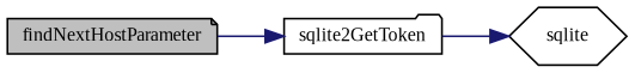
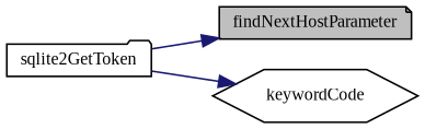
  digraph {
    fontname="Liberation Serif"
    rankdir=LR
    node [color=black fillcolor=white fontname="Liberation Serif" fontsize=10 style=filled]
    edge [color=midnightblue fontname="Liberation Serif" fontsize=10 labelfontname=FreeSans labelfontsize=10 style=solid]
    n1 [fillcolor=grey75 fontcolor=black height=0.2 label=findNextHostParameter shape=note width=0.4]
    n2 [height=0.2 label=sqlite2GetToken shape=folder width=0.4]
-   n3 [height=0.2 label=sqlite shape=hexagon width=0.4]
-   n1 -> n2
+   n3 [height=0.2 label=keywordCode shape=hexagon width=0.4]
+   n2 -> n1
    n2 -> n3
  }
